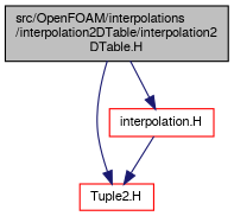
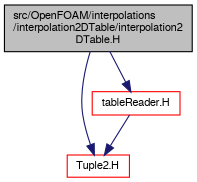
  digraph {
    node [color=red fontname=FreeSans fontsize=10 shape=record]
    edge [color=midnightblue fontname=FreeSans fontsize=10 labelfontname=FreeSans labelfontsize=10 style=solid]
    n1 [color=black fillcolor=grey75 fontcolor=black height=0.2 label="src/OpenFOAM/interpolations\l/interpolation2DTable/interpolation2\lDTable.H" style=filled width=0.4]
    n2 [height=0.2 label="Tuple2.H" width=0.4]
-   n3 [height=0.2 label="interpolation.H" width=0.4]
+   n3 [height=0.2 label="tableReader.H" width=0.4]
    n1 -> n2
    n1 -> n3
    n3 -> n2
  }
